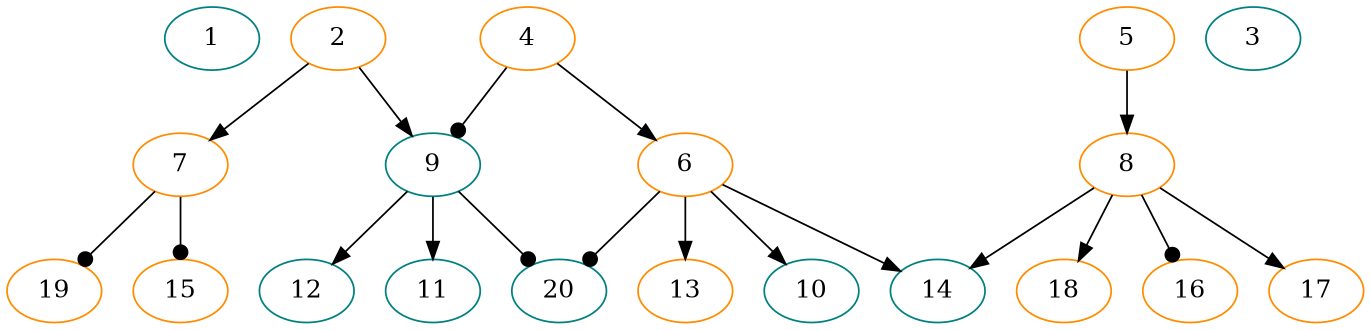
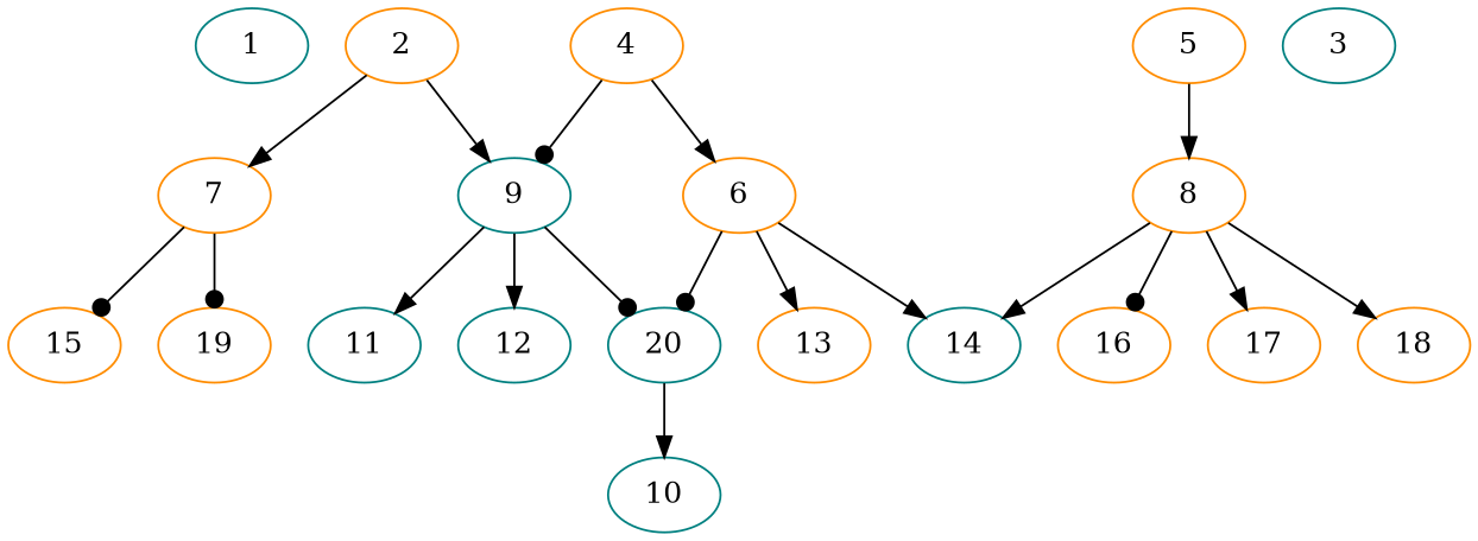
  digraph {
    node [alpha=0.01 color=darkorange]
    edge [arrowhead=normal]
    1 [alpha=0.14 color=teal expect_size=35104768]
    2 [expect_size=12382208]
    7 [expect_size=32770048]
    9 [alpha=0.20 color=teal expect_size=17046528]
    15 [alpha=0.09 expect_size=8730624]
    19 [alpha=0.19 expect_size=45271040]
    20 [alpha=0.12 color=teal expect_size=44935168]
    11 [alpha=0.17 color=teal expect_size=47480832]
    12 [color=teal expect_size=33163264]
    3 [alpha=0.11 color=teal expect_size=26292224]
    4 [alpha=0.18 expect_size=42675200]
    6 [alpha=0.03 expect_size=19267584]
    10 [color=teal expect_size=5847040]
    13 [alpha=0.13 expect_size=34458624]
    14 [alpha=0.06 color=teal expect_size=13581312]
    5 [alpha=0.05 expect_size=8674304]
    8 [alpha=0.07 expect_size=22437888]
    16 [alpha=0.18 expect_size=19743744]
    17 [alpha=0.03 expect_size=27646976]
    18 [alpha=0.08 expect_size=29833216]
    2 -> 7
    2 -> 9
    7 -> 15 [arrowhead=dot]
    7 -> 19 [arrowhead=dot]
    9 -> 20 [arrowhead=dot]
    9 -> 11
    9 -> 12
    4 -> 9 [arrowhead=dot]
    4 -> 6
    6 -> 20 [arrowhead=dot]
-   6 -> 10
+   20 -> 10
    6 -> 13
    6 -> 14
    5 -> 8
    8 -> 14
    8 -> 16 [arrowhead=dot]
    8 -> 17
    8 -> 18
  }
